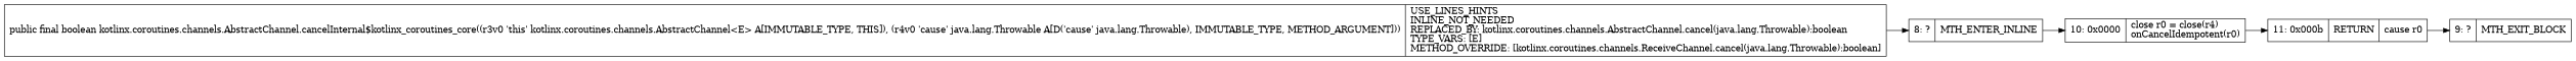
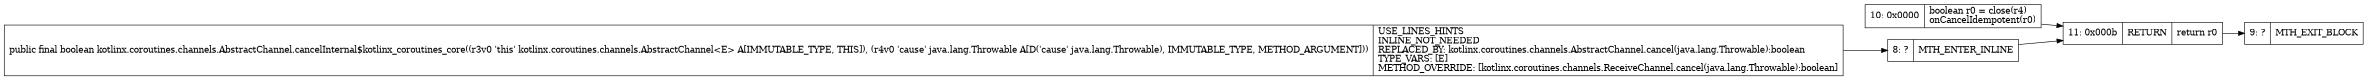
  digraph {
    rankdir=LR
    node [shape=record]
    n1 [label="{8\:\ ?|MTH_ENTER_INLINE\l}"]
-   n2 [label="{10\:\ 0x0000|close r0 = close(r4)\lonCancelIdempotent(r0)\l}"]
-   n3 [label="{11\:\ 0x000b|RETURN\l|cause r0\l}"]
+   n2 [label="{10\:\ 0x0000|boolean r0 = close(r4)\lonCancelIdempotent(r0)\l}"]
+   n3 [label="{11\:\ 0x000b|RETURN\l|return r0\l}"]
    n4 [label="{9\:\ ?|MTH_EXIT_BLOCK\l}"]
    n5 [label="{public final boolean kotlinx.coroutines.channels.AbstractChannel.cancelInternal$kotlinx_coroutines_core((r3v0 'this' kotlinx.coroutines.channels.AbstractChannel\<E\> A[IMMUTABLE_TYPE, THIS]), (r4v0 'cause' java.lang.Throwable A[D('cause' java.lang.Throwable), IMMUTABLE_TYPE, METHOD_ARGUMENT]))  | USE_LINES_HINTS\lINLINE_NOT_NEEDED\lREPLACED_BY: kotlinx.coroutines.channels.AbstractChannel.cancel(java.lang.Throwable):boolean\lTYPE_VARS: [E]\lMETHOD_OVERRIDE: [kotlinx.coroutines.channels.ReceiveChannel.cancel(java.lang.Throwable):boolean]\l}"]
-   n1 -> n2
+   n1 -> n3
    n2 -> n3
    n3 -> n4
    n5 -> n1
  }
